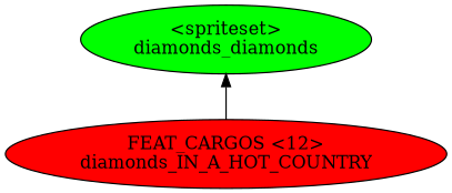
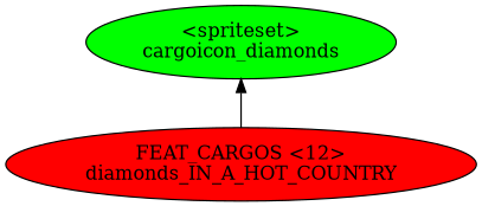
  digraph {
    rankdir=BT
    node [style=filled]
-   n1 [fillcolor=green label="<spriteset>\ndiamonds_diamonds"]
+   n1 [fillcolor=green label="<spriteset>\ncargoicon_diamonds"]
    n2 [fillcolor=red label="FEAT_CARGOS <12>\ndiamonds_IN_A_HOT_COUNTRY"]
    n2 -> n1
  }
